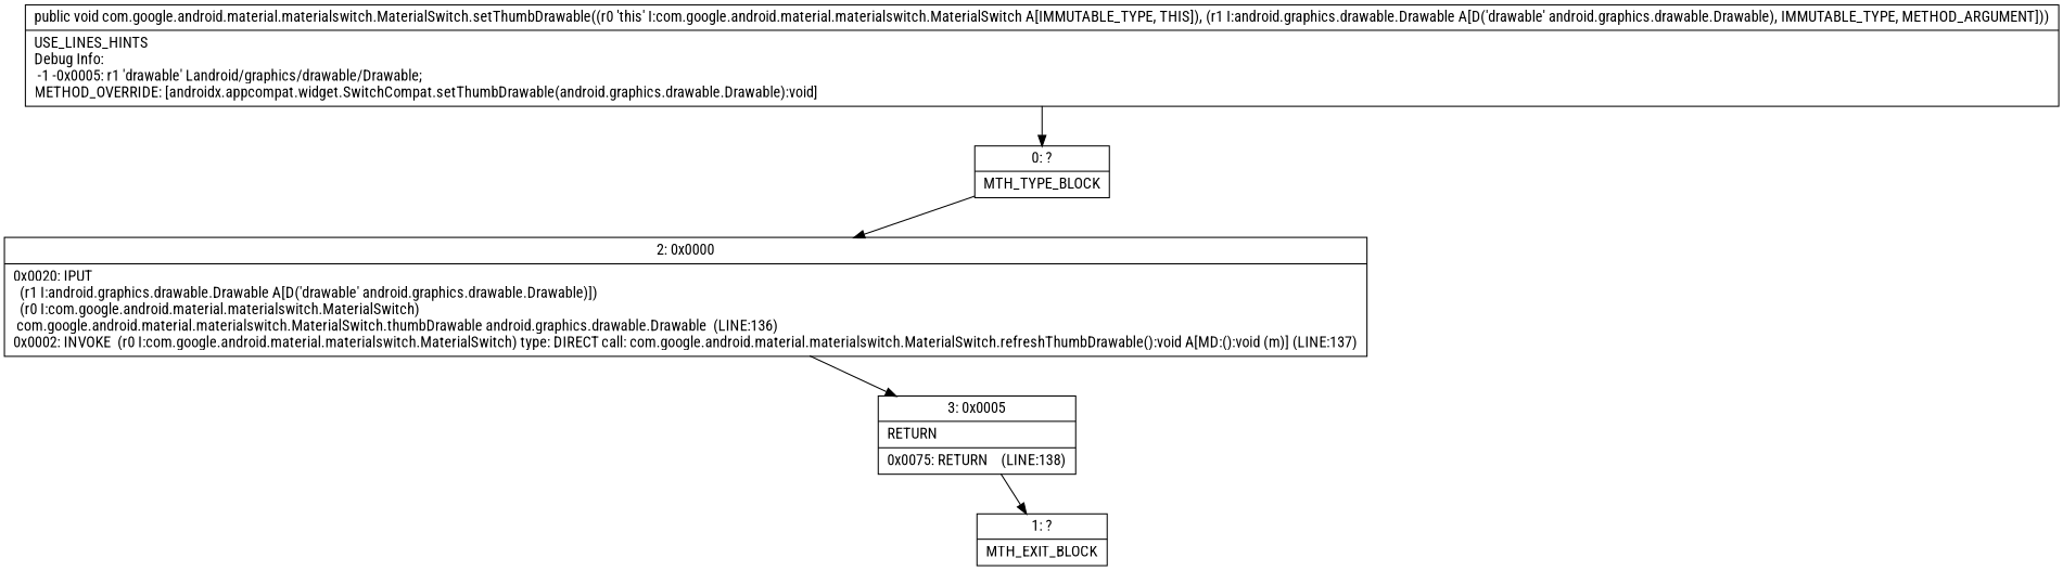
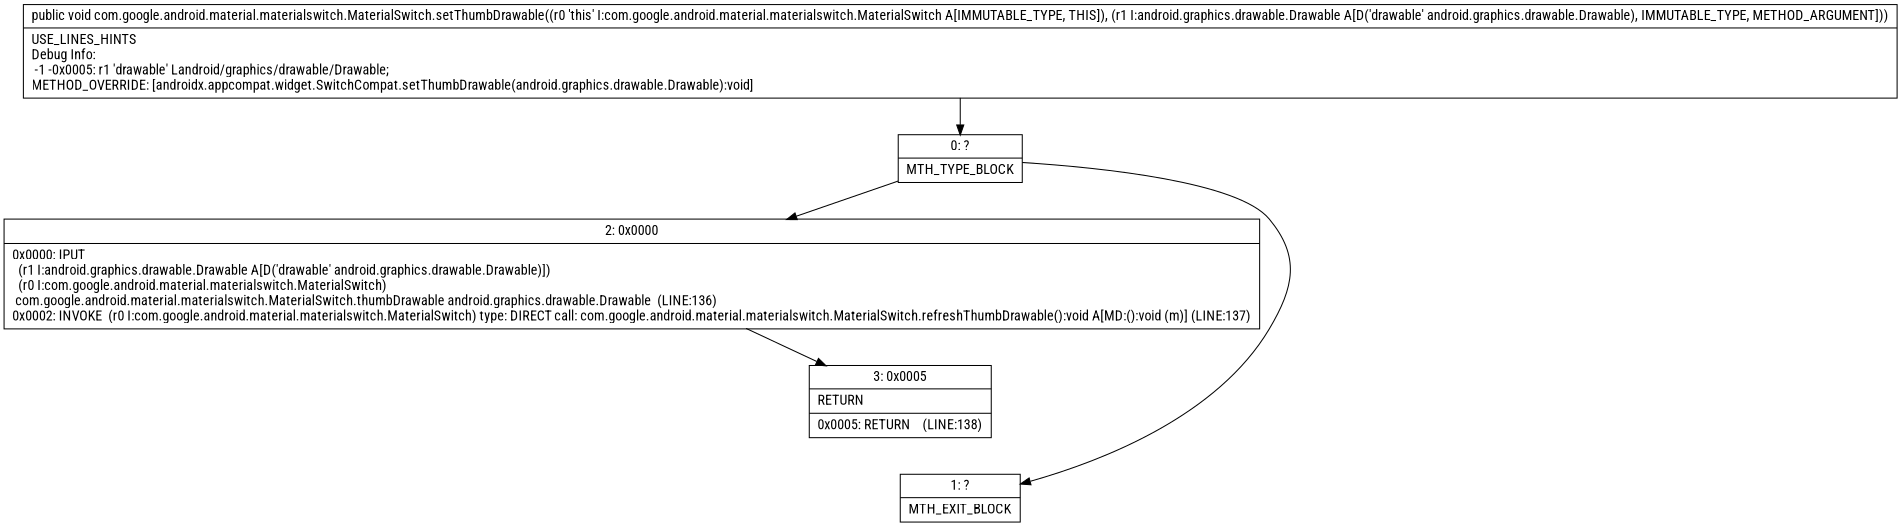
  digraph {
    fontname="Roboto Condensed"
    node [fontname="Roboto Condensed" shape=record]
    edge [fontname="Roboto Condensed"]
    n1 [label="{0\:\ ?|MTH_TYPE_BLOCK\l}"]
-   n2 [label="{2\:\ 0x0000|0x0020: IPUT  \l  (r1 I:android.graphics.drawable.Drawable A[D('drawable' android.graphics.drawable.Drawable)])\l  (r0 I:com.google.android.material.materialswitch.MaterialSwitch)\l com.google.android.material.materialswitch.MaterialSwitch.thumbDrawable android.graphics.drawable.Drawable  (LINE:136)\l0x0002: INVOKE  (r0 I:com.google.android.material.materialswitch.MaterialSwitch) type: DIRECT call: com.google.android.material.materialswitch.MaterialSwitch.refreshThumbDrawable():void A[MD:():void (m)] (LINE:137)\l}"]
-   n3 [label="{3\:\ 0x0005|RETURN\l|0x0075: RETURN    (LINE:138)\l}"]
+   n2 [label="{2\:\ 0x0000|0x0000: IPUT  \l  (r1 I:android.graphics.drawable.Drawable A[D('drawable' android.graphics.drawable.Drawable)])\l  (r0 I:com.google.android.material.materialswitch.MaterialSwitch)\l com.google.android.material.materialswitch.MaterialSwitch.thumbDrawable android.graphics.drawable.Drawable  (LINE:136)\l0x0002: INVOKE  (r0 I:com.google.android.material.materialswitch.MaterialSwitch) type: DIRECT call: com.google.android.material.materialswitch.MaterialSwitch.refreshThumbDrawable():void A[MD:():void (m)] (LINE:137)\l}"]
+   n3 [label="{3\:\ 0x0005|RETURN\l|0x0005: RETURN    (LINE:138)\l}"]
    n4 [label="{1\:\ ?|MTH_EXIT_BLOCK\l}"]
    n5 [label="{public void com.google.android.material.materialswitch.MaterialSwitch.setThumbDrawable((r0 'this' I:com.google.android.material.materialswitch.MaterialSwitch A[IMMUTABLE_TYPE, THIS]), (r1 I:android.graphics.drawable.Drawable A[D('drawable' android.graphics.drawable.Drawable), IMMUTABLE_TYPE, METHOD_ARGUMENT]))  | USE_LINES_HINTS\lDebug Info:\l  \-1 \-0x0005: r1 'drawable' Landroid\/graphics\/drawable\/Drawable;\lMETHOD_OVERRIDE: [androidx.appcompat.widget.SwitchCompat.setThumbDrawable(android.graphics.drawable.Drawable):void]\l}"]
    n1 -> n2
    n2 -> n3
-   n3 -> n4
+   n1 -> n4
    n5 -> n1
  }
